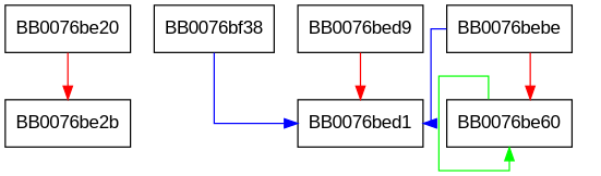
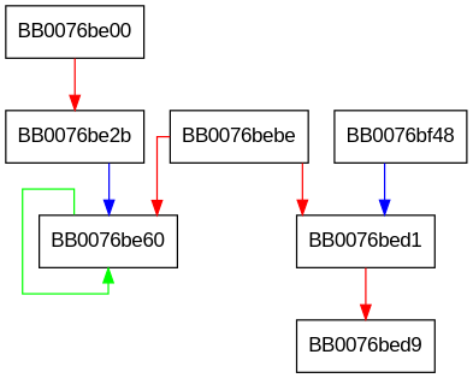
  digraph {
    fontname="Liberation Sans"
    splines=ortho
    node [fontname="Liberation Sans" shape=box]
    edge [color=red fontname="Liberation Sans"]
-   BB0076be00 [label=BB0076be20]
+   BB0076be00
    BB0076be2b
-   BB0076bf48 [label=BB0076bf38]
+   BB0076bf48
    BB0076bed1
    BB0076be60
    BB0076bed9
    BB0076bebe
    BB0076be00 -> BB0076be2b
+   BB0076be2b -> BB0076be60 [color=blue]
    BB0076bf48 -> BB0076bed1 [color=blue]
-   BB0076bed9 -> BB0076bed1
+   BB0076bed1 -> BB0076bed9
    BB0076be60 -> BB0076be60 [color=green]
-   BB0076bebe -> BB0076bed1 [color=blue]
+   BB0076bebe -> BB0076bed1
    BB0076bebe -> BB0076be60
  }
